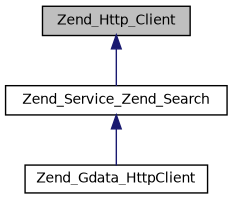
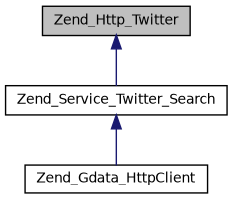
  digraph {
    node [color=black fillcolor=white fontname=Helvetica fontsize=10 shape=record style=filled]
    edge [color=midnightblue dir=back fontname=Helvetica fontsize=10 labelfontname=Helvetica labelfontsize=10 style=solid]
-   n1 [fillcolor=grey75 fontcolor=black height=0.2 label=Zend_Http_Client width=0.4]
-   n2 [height=0.2 label=Zend_Service_Zend_Search width=0.4]
+   n1 [fillcolor=grey75 fontcolor=black height=0.2 label=Zend_Http_Twitter width=0.4]
+   n2 [height=0.2 label=Zend_Service_Twitter_Search width=0.4]
    n3 [height=0.2 label=Zend_Gdata_HttpClient width=0.4]
    n1 -> n2
    n2 -> n3
  }
